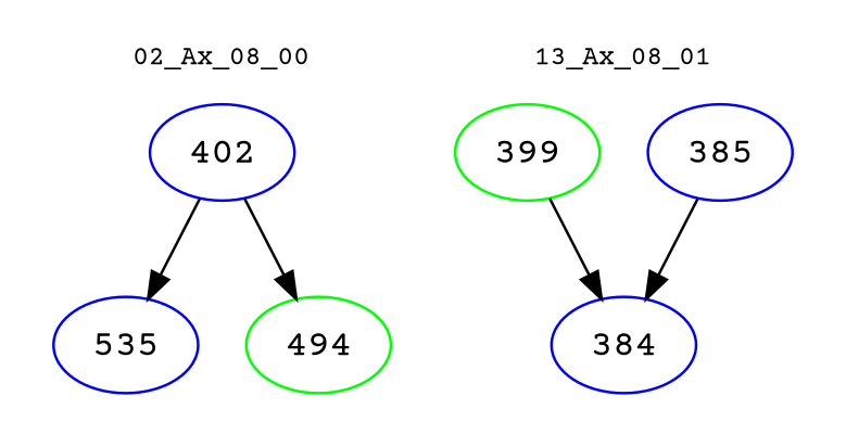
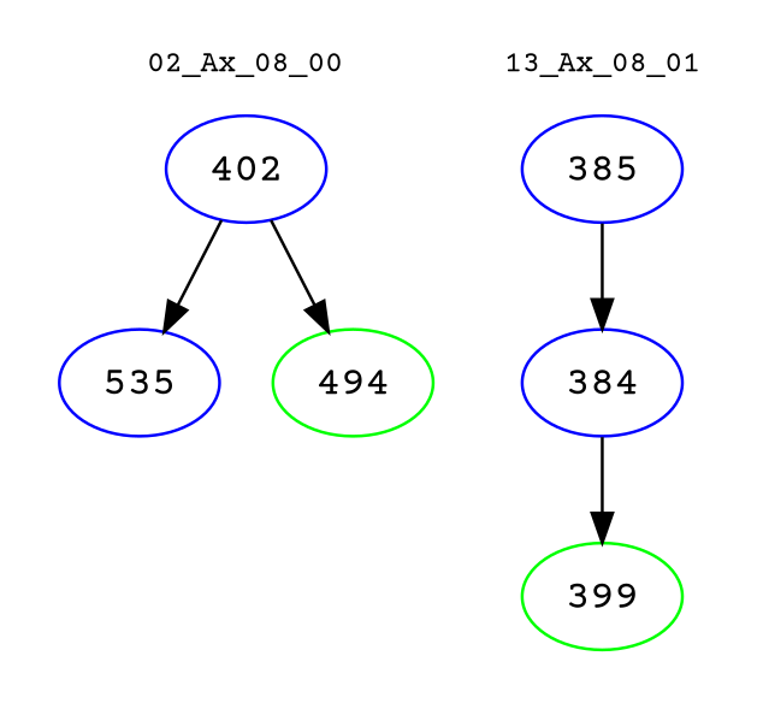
  digraph {
    fontname="Courier Prime"
    node [color=blue fontname="Courier Prime"]
    edge [color=black fontname="Courier Prime"]
    n1 [label=402]
    n2 [label=535]
    n3 [color=green label=494]
    n4 [label=384]
    n5 [label=385]
    n6 [color=green label=399]
    subgraph cluster_1 {
      color=white
      fontsize=10
      label="02_Ax_08_00"
      n1
      n2
      n3
    }
    subgraph cluster_2 {
      color=white
      fontsize=10
      label="13_Ax_08_01"
      n4
      n5
      n6
    }
    n1 -> n2
    n1 -> n3
-   n6 -> n4
+   n4 -> n6
    n5 -> n4
  }
